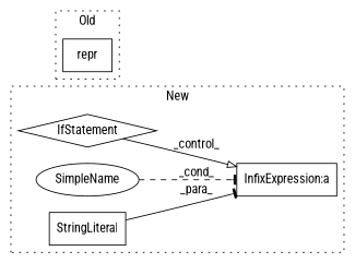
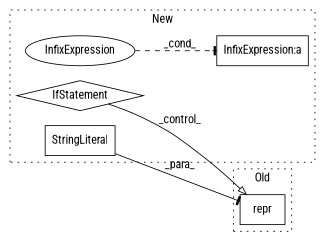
  digraph {
    fontname="Roboto Condensed"
    rankdir=LR
    node [fontname="Roboto Condensed" shape=box]
    edge [arrowhead=tee fontname="Roboto Condensed" style=solid]
    n1 [a=25 l="4,2" label=IfStatement s="2361,2372" shape=diamond]
    n2 [a=27 l=3 label="InfixExpression:a" s=2654]
-   n3 [a=42 label=SimpleName shape=ellipse]
+   n3 [a=42 label=InfixExpression shape=ellipse]
    n4 [a=45 l=6 label=StringLiteral s=2648]
    n5 [a=32 l="5,1" label=repr s="1720,1750"]
    subgraph cluster_1 {
      label=New
      style=dotted
      n1
      n2
      n3
      n4
    }
    subgraph cluster_2 {
      label=Old
      style=dotted
      n5
    }
-   n1 -> n2 [arrowhead=onormal label=_control_]
+   n1 -> n5 [arrowhead=onormal label=_control_]
    n3 -> n2 [label=_cond_ style=dashed]
-   n4 -> n2 [label=_para_]
+   n4 -> n5 [label=_para_]
  }
